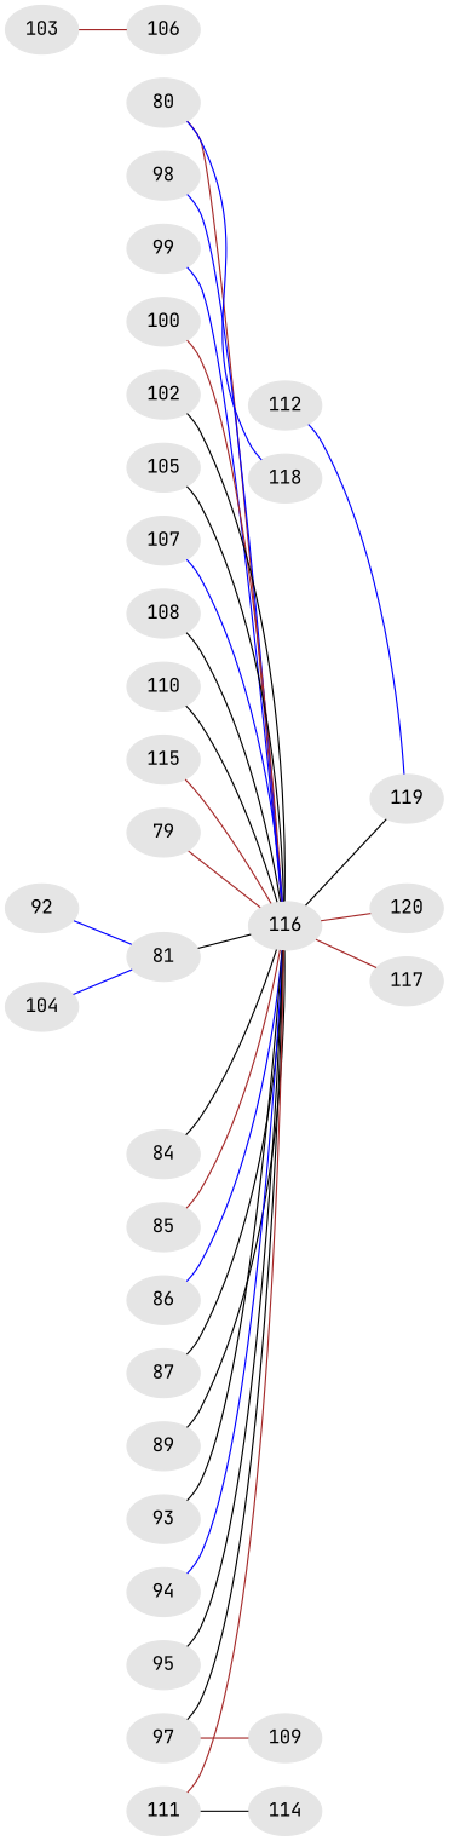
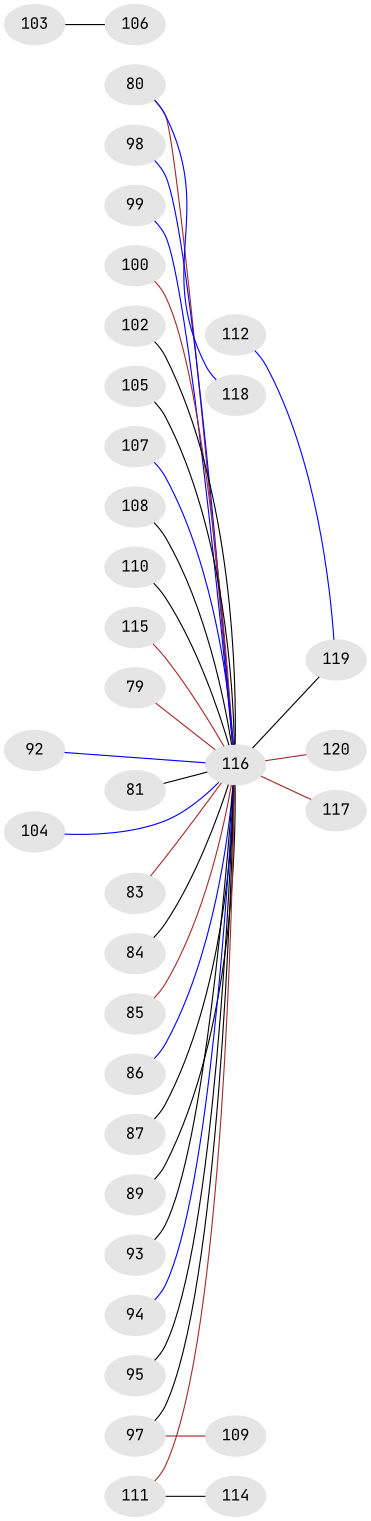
  graph {
    fontname="JetBrains Mono"
    rankdir=LR
    node [color=gray90 fontname="JetBrains Mono" style=filled]
    edge [color=black fontname="JetBrains Mono"]
    116 [super="+7+72+45+40+41+57+63+74+77+58+62+82+64+101+66+90+88+67+96+68+69+70+75+91+76+78"]
    117
    119
    120
    79
    80
    118
    81
+   83
    84
    85
    86
    87
    89 [super="+71"]
    92
    93
    94
    95
    97 [super="+18"]
    109
    98
    99
    100
    102
    103
    106
    104
    105
    107
    108
    110
    111
    114
    112
    115
    116 -- 117 [color=brown]
    116 -- 119
    116 -- 120 [color=brown]
    79 -- 116 [color=brown]
    80 -- 116 [color=brown]
    80 -- 118 [color=blue]
    81 -- 116
+   83 -- 116 [color=brown]
    84 -- 116
    85 -- 116 [color=brown]
    86 -- 116 [color=blue]
    87 -- 116
    89 -- 116
-   92 -- 81 [color=blue]
+   92 -- 116 [color=blue]
    93 -- 116
    94 -- 116 [color=blue]
    95 -- 116
    97 -- 116
    97 -- 109 [color=brown]
    98 -- 116 [color=blue]
    99 -- 116 [color=blue]
    100 -- 116 [color=brown]
    102 -- 116
-   103 -- 106 [color=brown]
-   104 -- 81 [color=blue]
+   103 -- 106
+   104 -- 116 [color=blue]
    105 -- 116
    107 -- 116 [color=blue]
    108 -- 116
    110 -- 116
    111 -- 116 [color=brown]
    111 -- 114
    112 -- 119 [color=blue]
    115 -- 116 [color=brown]
  }
